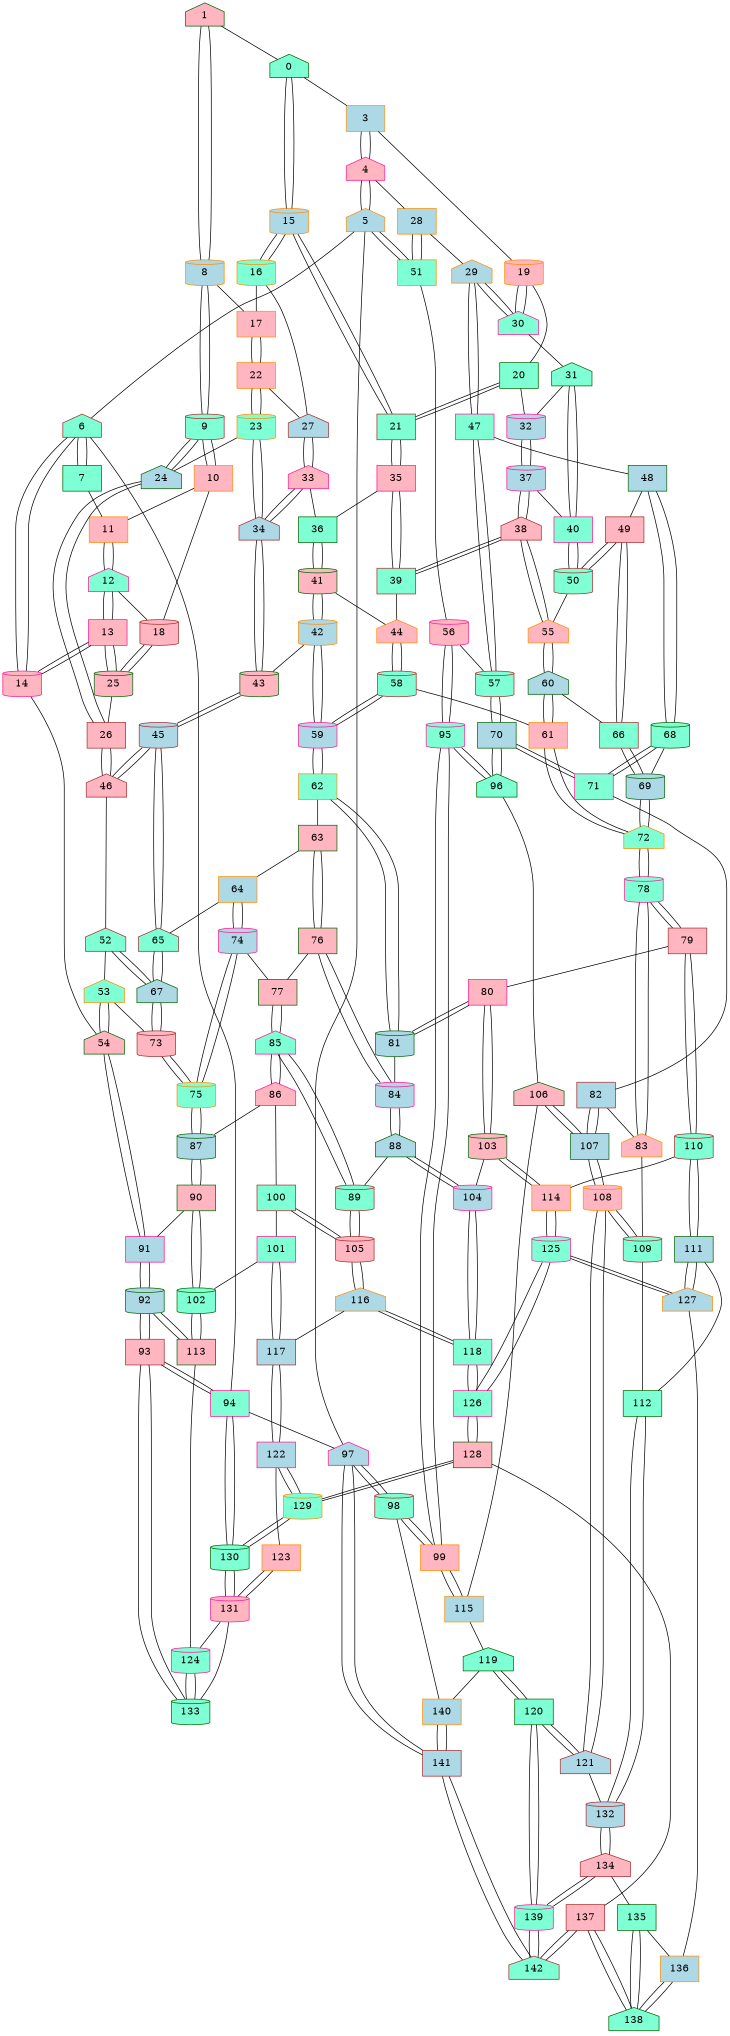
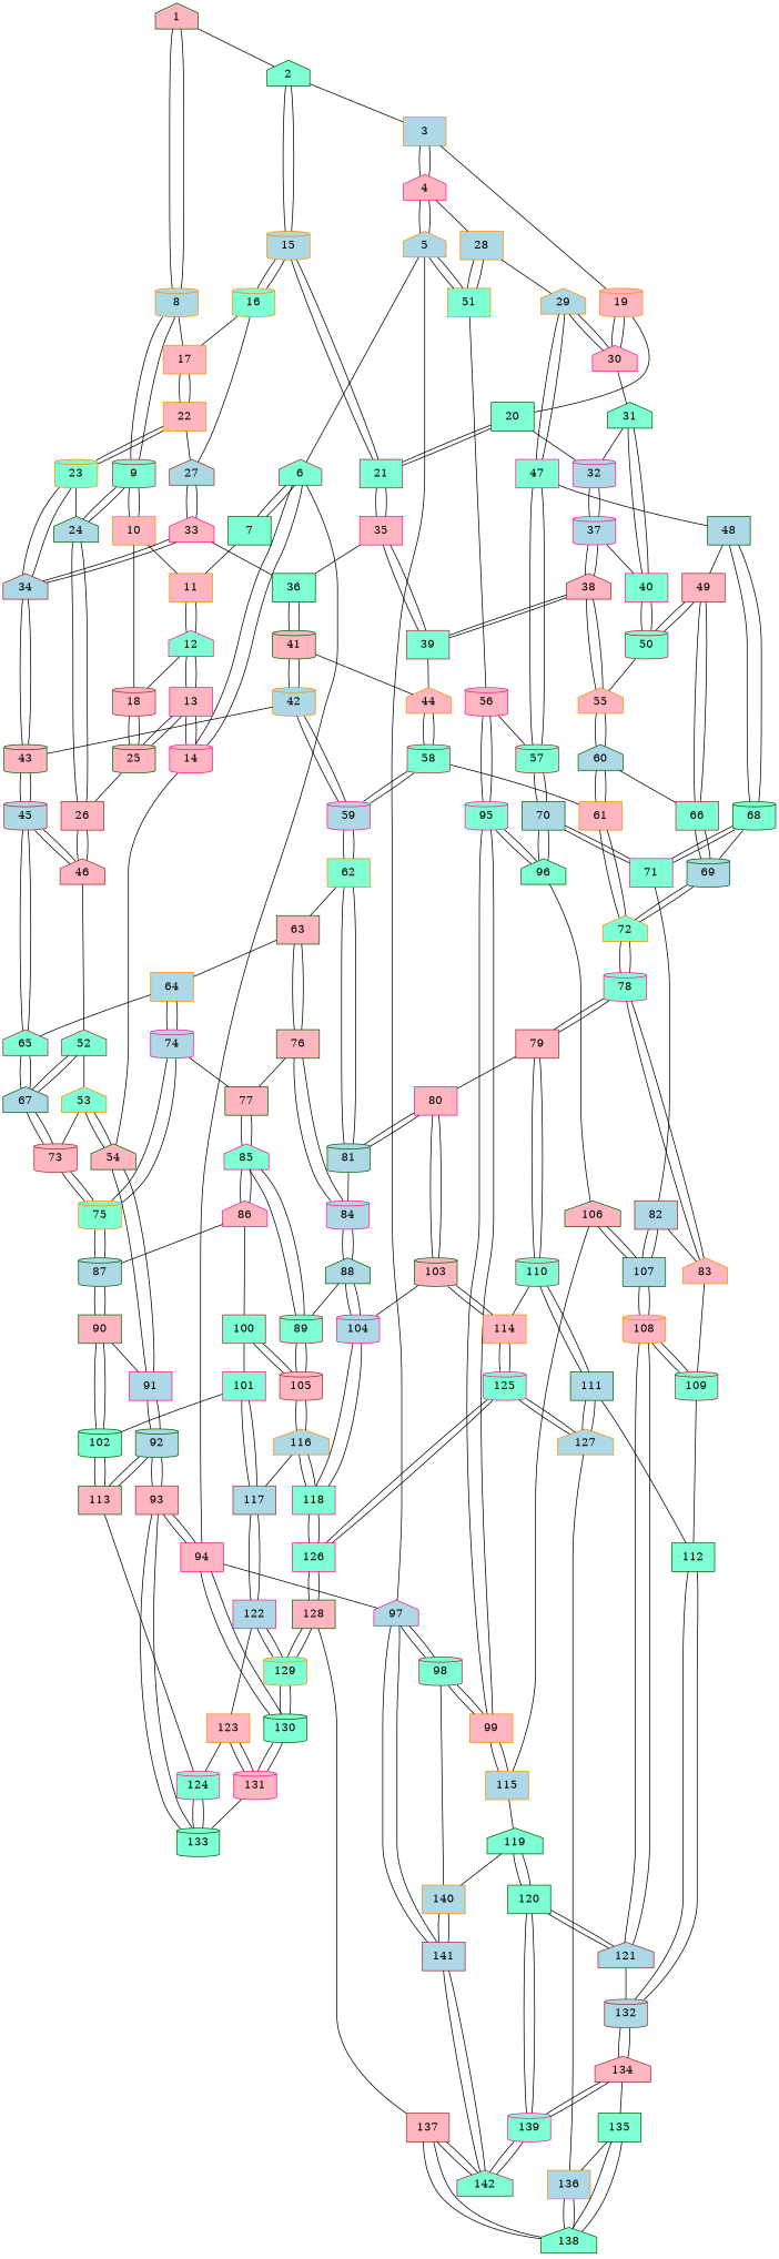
  graph {
    node [color=darkgreen fillcolor=aquamarine shape=box style=filled]
    1 [fillcolor=lightpink shape=house]
-   2 [shape=house label=0]
+   2 [shape=house]
    8 [color=darkorange fillcolor=lightblue shape=cylinder]
    3 [color=darkorange fillcolor=lightblue]
    15 [color=darkorange fillcolor=lightblue shape=cylinder]
    9 [color=brown shape=cylinder]
    17 [color=darkorange fillcolor=lightpink]
    4 [color=deeppink fillcolor=lightpink shape=house]
    19 [color=darkorange fillcolor=lightpink shape=cylinder]
    16 [color=darkorange shape=cylinder]
    21 [color=brown]
    5 [color=darkorange fillcolor=lightblue shape=house]
    28 [color=darkorange fillcolor=lightblue]
    20
-   30 [color=deeppink shape=house]
+   30 [color=deeppink fillcolor=lightpink shape=house]
    6 [color=brown shape=house]
    51 [color=darkorange]
    97 [color=deeppink fillcolor=lightblue shape=house]
    29 [color=darkorange fillcolor=lightblue shape=house]
    7
    14 [color=deeppink fillcolor=lightpink shape=cylinder]
-   94 [color=deeppink]
+   94 [color=deeppink fillcolor=lightpink]
    56 [color=deeppink fillcolor=lightpink shape=cylinder]
    98 [color=brown shape=cylinder]
    141 [color=brown fillcolor=lightblue]
    11 [color=darkorange fillcolor=lightpink]
    54 [fillcolor=lightpink shape=house]
    130 [shape=cylinder]
    12 [color=deeppink shape=house]
    10 [color=darkorange fillcolor=lightpink]
    24 [fillcolor=lightblue shape=house]
    22 [color=darkorange fillcolor=lightpink]
    18 [color=brown fillcolor=lightpink shape=cylinder]
    26 [color=brown fillcolor=lightpink]
    25 [fillcolor=lightpink shape=cylinder]
    13 [color=deeppink fillcolor=lightpink]
    91 [color=deeppink fillcolor=lightblue]
    27 [color=brown fillcolor=lightblue shape=house]
    35 [color=deeppink fillcolor=lightpink]
    33 [color=deeppink fillcolor=lightpink shape=house]
    23 [color=darkorange shape=cylinder]
    32 [color=deeppink fillcolor=lightblue shape=cylinder]
    31 [shape=house]
    37 [color=deeppink fillcolor=lightblue shape=cylinder]
    36
    39 [color=brown]
    34 [color=brown fillcolor=lightblue shape=house]
    43 [fillcolor=lightpink shape=cylinder]
    46 [color=brown fillcolor=lightpink shape=house]
    52 [color=brown shape=house]
    47 [color=deeppink]
    48 [fillcolor=lightblue]
    57 [color=brown shape=cylinder]
    40 [color=deeppink]
    50 [color=brown shape=cylinder]
    38 [color=brown fillcolor=lightpink shape=house]
    41 [fillcolor=lightpink shape=cylinder]
    45 [color=brown fillcolor=lightblue shape=cylinder]
    44 [color=darkorange fillcolor=lightpink shape=house]
    42 [color=darkorange fillcolor=lightblue shape=cylinder]
    55 [color=darkorange fillcolor=lightpink shape=house]
    60 [fillcolor=lightblue shape=house]
    58 [color=brown shape=cylinder]
    59 [color=deeppink fillcolor=lightblue shape=cylinder]
    62 [color=darkorange]
    65 [color=brown shape=house]
    61 [color=darkorange fillcolor=lightpink]
    67 [fillcolor=lightblue shape=house]
    53 [color=darkorange shape=house]
    49 [color=brown fillcolor=lightpink]
    68 [shape=cylinder]
    70 [fillcolor=lightblue]
    66 [color=brown]
    69 [fillcolor=lightblue shape=cylinder]
    71 [color=deeppink]
    95 [color=deeppink shape=cylinder]
    73 [color=brown fillcolor=lightpink shape=cylinder]
    75 [color=darkorange shape=cylinder]
    92 [fillcolor=lightblue shape=cylinder]
    96 [shape=house]
    99 [color=darkorange fillcolor=lightpink]
    72 [color=darkorange shape=house]
    63 [fillcolor=lightpink]
    81 [fillcolor=lightblue shape=cylinder]
    78 [color=deeppink shape=cylinder]
    64 [color=darkorange fillcolor=lightblue]
    76 [fillcolor=lightpink]
    84 [color=deeppink fillcolor=lightblue shape=cylinder]
    74 [color=deeppink fillcolor=lightblue shape=cylinder]
    77 [fillcolor=lightpink]
    82 [color=brown fillcolor=lightblue]
    106 [fillcolor=lightpink shape=house]
    83 [color=darkorange fillcolor=lightpink shape=house]
    107 [fillcolor=lightblue]
    79 [color=brown fillcolor=lightpink]
    87 [fillcolor=lightblue shape=cylinder]
    85 [color=deeppink shape=house]
    90 [fillcolor=lightpink]
    88 [fillcolor=lightblue shape=house]
    86 [color=deeppink fillcolor=lightpink shape=house]
    89 [color=brown shape=cylinder]
    80 [color=deeppink fillcolor=lightpink]
    110 [color=brown shape=cylinder]
    109 [color=brown shape=cylinder]
    103 [fillcolor=lightpink shape=cylinder]
    114 [color=darkorange fillcolor=lightpink]
    111 [fillcolor=lightblue]
    104 [color=deeppink fillcolor=lightblue shape=cylinder]
    108 [color=darkorange fillcolor=lightpink shape=cylinder]
    112
    100 [color=brown]
    105 [color=brown fillcolor=lightpink shape=cylinder]
    101 [color=deeppink]
    102 [shape=cylinder]
    118 [color=deeppink]
    116 [color=darkorange fillcolor=lightblue shape=house]
    113 [fillcolor=lightpink]
    93 [color=brown fillcolor=lightpink]
    133 [shape=cylinder]
    124 [color=deeppink shape=cylinder]
    131 [color=deeppink fillcolor=lightpink shape=cylinder]
    115 [color=darkorange fillcolor=lightblue]
    140 [color=darkorange fillcolor=lightblue]
    142 [color=brown shape=house]
    119 [shape=house]
    117 [color=brown fillcolor=lightblue]
    122 [color=deeppink fillcolor=lightblue]
    125 [color=deeppink shape=cylinder]
    126 [color=deeppink]
    121 [color=brown fillcolor=lightblue shape=house]
    132 [color=brown fillcolor=lightblue shape=cylinder]
    127 [color=darkorange fillcolor=lightblue shape=house]
    136 [color=darkorange fillcolor=lightblue]
    134 [color=brown fillcolor=lightpink shape=house]
    120
    123 [color=darkorange fillcolor=lightpink]
    129 [color=darkorange shape=cylinder]
    128 [fillcolor=lightpink]
    139 [color=deeppink shape=cylinder]
    137 [color=brown fillcolor=lightpink]
    138 [shape=house]
    135
    1 -- 2
    1 -- 8
    1 -- 8
    2 -- 3
    2 -- 15
    2 -- 15
    8 -- 9
    8 -- 9
    8 -- 17
    3 -- 4
    3 -- 4
    3 -- 19
    15 -- 16
    15 -- 16
    15 -- 21
    15 -- 21
    9 -- 10
    9 -- 10
    9 -- 24
    9 -- 24
    17 -- 22
    17 -- 22
    4 -- 5
    4 -- 5
    4 -- 28
    19 -- 20
    19 -- 30
    19 -- 30
    16 -- 17
    16 -- 27
    21 -- 35
    21 -- 35
    5 -- 6
    5 -- 51
    5 -- 51
    5 -- 97
    28 -- 51
    28 -- 51
    28 -- 29
    20 -- 21
    20 -- 21
    20 -- 32
    30 -- 31
    6 -- 7
    6 -- 7
    6 -- 14
    6 -- 14
    6 -- 94
    51 -- 56
    97 -- 98
    97 -- 98
    97 -- 141
    97 -- 141
    29 -- 30
    29 -- 30
    29 -- 47
    29 -- 47
    7 -- 11
    14 -- 54
    94 -- 97
    94 -- 130
    94 -- 130
    56 -- 57
    56 -- 95
    56 -- 95
    98 -- 99
    98 -- 99
    98 -- 140
    141 -- 142
    141 -- 142
    11 -- 12
    11 -- 12
    54 -- 91
    54 -- 91
    130 -- 131
    130 -- 131
    12 -- 18
    12 -- 13
    12 -- 13
    10 -- 11
    10 -- 18
    24 -- 26
    24 -- 26
    22 -- 27
    22 -- 23
    22 -- 23
    18 -- 25
    18 -- 25
    26 -- 46
    26 -- 46
    25 -- 26
    13 -- 14
    13 -- 14
    13 -- 25
    13 -- 25
    91 -- 92
    91 -- 92
    27 -- 33
    27 -- 33
    35 -- 36
    35 -- 39
    35 -- 39
    33 -- 36
    33 -- 34
    33 -- 34
    23 -- 24
    23 -- 34
    23 -- 34
    32 -- 37
    32 -- 37
    31 -- 32
    31 -- 40
    31 -- 40
    37 -- 40
    37 -- 38
    37 -- 38
    36 -- 41
    36 -- 41
    39 -- 44
    34 -- 43
    34 -- 43
    43 -- 45
    43 -- 45
    46 -- 52
    52 -- 67
    52 -- 67
    52 -- 53
    47 -- 48
    47 -- 57
    47 -- 57
    48 -- 49
    48 -- 68
    48 -- 68
    57 -- 70
    57 -- 70
    40 -- 50
    40 -- 50
    50 -- 55
    38 -- 39
    38 -- 39
    38 -- 55
    38 -- 55
    41 -- 44
    41 -- 42
    41 -- 42
    45 -- 46
    45 -- 46
    45 -- 65
    45 -- 65
    44 -- 58
    44 -- 58
    42 -- 43
    42 -- 59
    42 -- 59
    55 -- 60
    55 -- 60
    60 -- 61
    60 -- 61
    60 -- 66
    58 -- 59
    58 -- 59
    58 -- 61
    59 -- 62
    59 -- 62
    62 -- 63
    62 -- 81
    62 -- 81
    65 -- 67
    65 -- 67
    61 -- 72
    61 -- 72
    67 -- 73
    67 -- 73
    53 -- 54
    53 -- 54
    53 -- 73
    49 -- 50
    49 -- 50
    49 -- 66
    49 -- 66
    68 -- 69
    68 -- 71
    68 -- 71
    70 -- 71
    70 -- 71
    70 -- 96
    70 -- 96
    66 -- 69
    66 -- 69
    69 -- 72
    69 -- 72
    71 -- 82
    95 -- 96
    95 -- 96
    95 -- 99
    95 -- 99
    73 -- 75
    73 -- 75
    75 -- 87
    75 -- 87
    92 -- 113
    92 -- 113
    92 -- 93
    92 -- 93
    96 -- 106
    99 -- 115
    99 -- 115
    72 -- 78
    72 -- 78
    63 -- 64
    63 -- 76
    63 -- 76
    81 -- 84
    78 -- 83
    78 -- 83
    78 -- 79
    78 -- 79
    64 -- 65
    64 -- 74
    64 -- 74
    76 -- 84
    76 -- 84
    76 -- 77
    84 -- 88
    84 -- 88
    74 -- 75
    74 -- 75
    74 -- 77
    77 -- 85
    77 -- 85
    82 -- 83
    82 -- 107
    82 -- 107
    106 -- 107
    106 -- 107
    106 -- 115
    83 -- 109
    107 -- 108
    107 -- 108
    79 -- 80
    79 -- 110
    79 -- 110
    87 -- 90
    87 -- 90
    85 -- 86
    85 -- 86
    85 -- 89
    85 -- 89
    90 -- 91
    90 -- 102
    90 -- 102
    88 -- 89
    88 -- 104
    88 -- 104
    86 -- 87
    86 -- 100
    89 -- 105
    89 -- 105
    80 -- 81
    80 -- 81
    80 -- 103
    80 -- 103
    110 -- 114
    110 -- 111
    110 -- 111
    109 -- 112
    103 -- 114
    103 -- 114
    103 -- 104
    114 -- 125
    114 -- 125
    111 -- 112
    111 -- 127
    111 -- 127
    104 -- 118
    104 -- 118
    108 -- 109
    108 -- 109
    108 -- 121
    108 -- 121
    112 -- 132
    112 -- 132
    100 -- 105
    100 -- 105
    100 -- 101
    105 -- 116
    105 -- 116
    101 -- 102
    101 -- 117
    101 -- 117
    102 -- 113
    102 -- 113
    118 -- 126
    118 -- 126
    116 -- 118
    116 -- 118
    116 -- 117
    113 -- 124
    93 -- 94
    93 -- 94
    93 -- 133
    93 -- 133
    124 -- 133
    124 -- 133
    131 -- 133
    115 -- 119
    140 -- 141
    140 -- 141
    119 -- 140
    119 -- 120
    119 -- 120
    117 -- 122
    117 -- 122
    122 -- 123
    122 -- 129
    122 -- 129
    125 -- 126
    125 -- 126
    125 -- 127
    125 -- 127
    126 -- 128
    126 -- 128
    121 -- 132
    132 -- 134
    132 -- 134
    127 -- 136
    136 -- 138
    136 -- 138
    134 -- 139
    134 -- 139
    134 -- 135
    120 -- 121
    120 -- 121
    120 -- 139
    120 -- 139
-   131 -- 124
+   123 -- 124
    123 -- 131
    123 -- 131
    129 -- 130
    129 -- 130
    128 -- 129
    128 -- 129
    128 -- 137
    139 -- 142
    139 -- 142
    137 -- 142
    137 -- 142
    137 -- 138
    137 -- 138
    135 -- 136
    135 -- 138
    135 -- 138
  }
